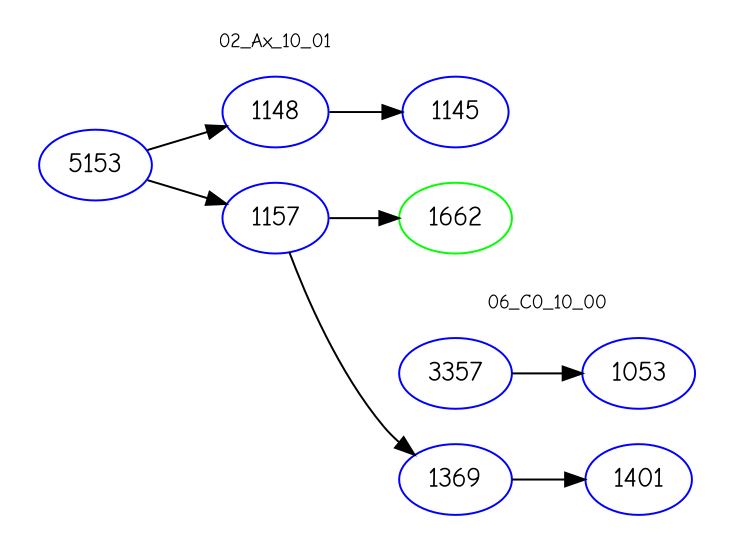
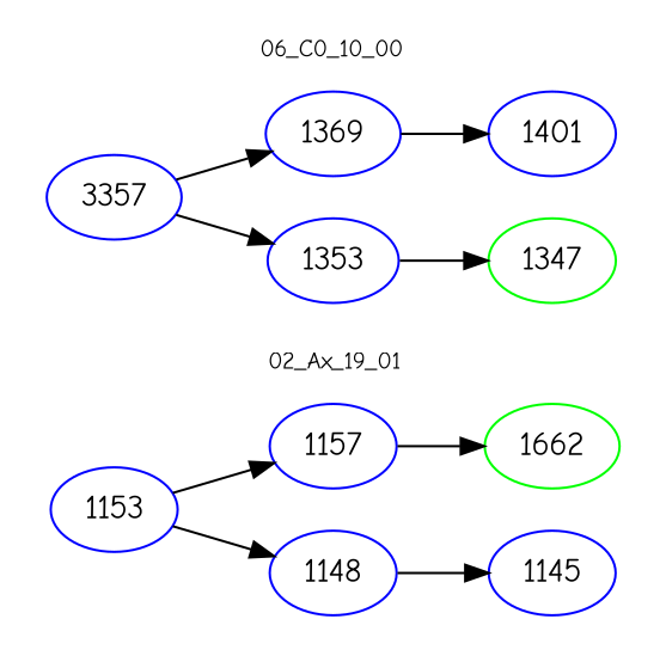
  digraph {
    fontname="Comic Neue"
    rankdir=LR
    node [color=blue fontname="Comic Neue"]
    edge [color=black fontname="Comic Neue"]
-   n1 [label=5153]
+   n1 [label=1153]
    n2 [label=1148]
    n3 [label=1157]
    n4 [label=1145]
    n5 [color=green label=1662]
    n6 [label=3357]
-   n7 [label=1053]
+   n7 [label=1353]
    n8 [label=1369]
+   n9 [color=green label=1347]
    n10 [label=1401]
    subgraph cluster_1 {
      color=white
      fontsize=10
-     label="02_Ax_10_01"
+     label="02_Ax_19_01"
      n1
      n2
      n3
      n4
      n5
    }
    subgraph cluster_2 {
      color=white
      fontsize=10
      label="06_C0_10_00"
      n6
      n7
      n8
+     n9
      n10
    }
    n1 -> n2
    n1 -> n3
    n2 -> n4
    n3 -> n5
    n6 -> n7
-   n3 -> n8
+   n6 -> n8
+   n7 -> n9
    n8 -> n10
  }
